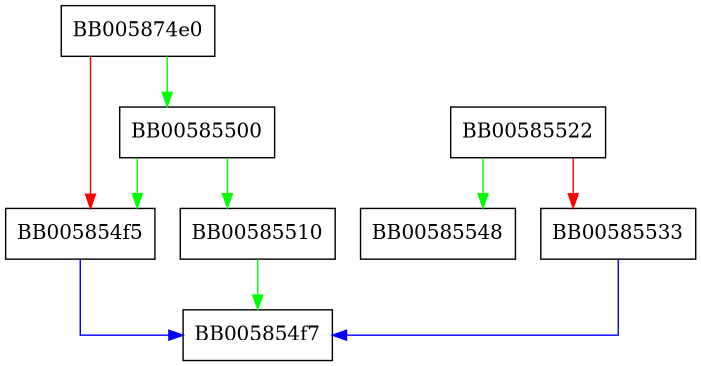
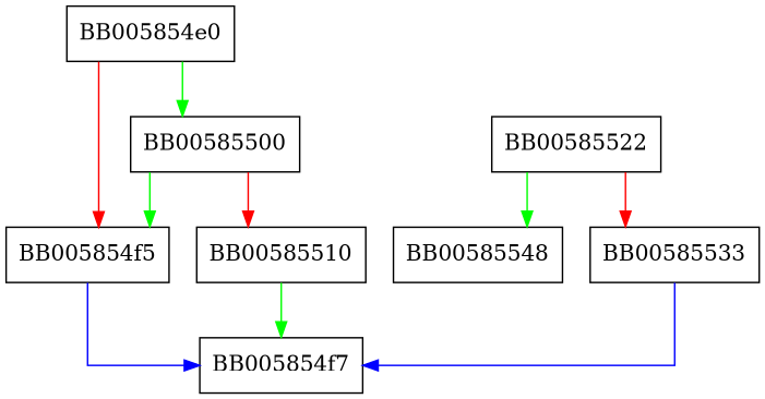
  digraph {
    splines=ortho
    node [shape=box]
    edge [color=green]
-   BB005854e0 [label=BB005874e0]
+   BB005854e0
    BB00585500
    BB005854f5
    BB00585510
    BB005854f7
    BB00585522
    BB00585548
    BB00585533
    BB005854e0 -> BB00585500
    BB005854e0 -> BB005854f5 [color=red]
    BB00585500 -> BB005854f5
-   BB00585500 -> BB00585510
+   BB00585500 -> BB00585510 [color=red]
    BB005854f5 -> BB005854f7 [color=blue]
    BB00585510 -> BB005854f7
    BB00585522 -> BB00585548
    BB00585522 -> BB00585533 [color=red]
    BB00585533 -> BB005854f7 [color=blue]
  }
